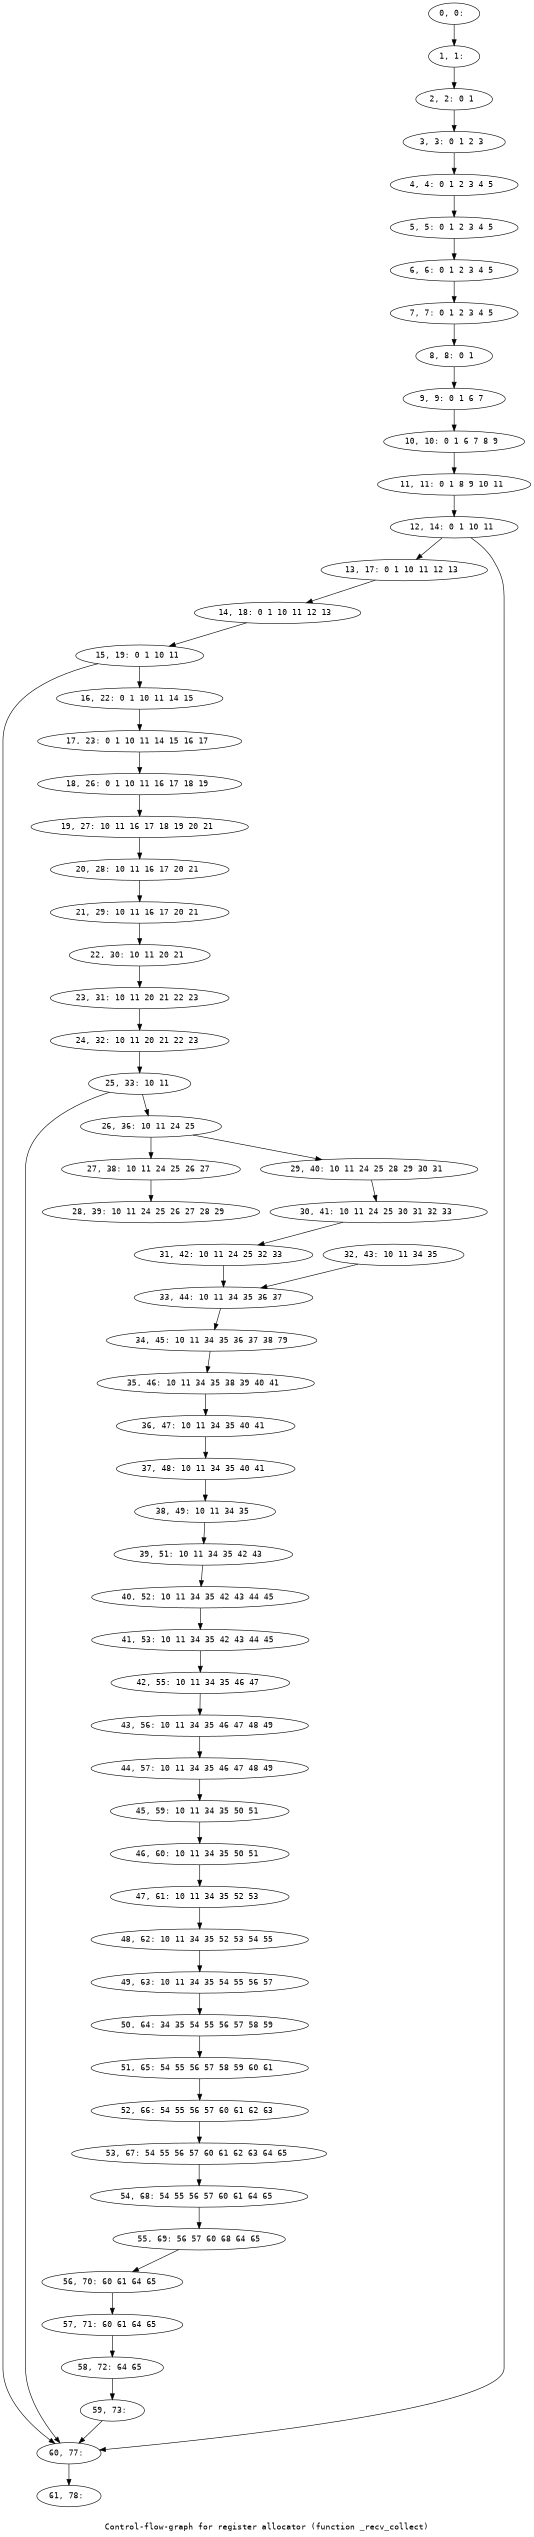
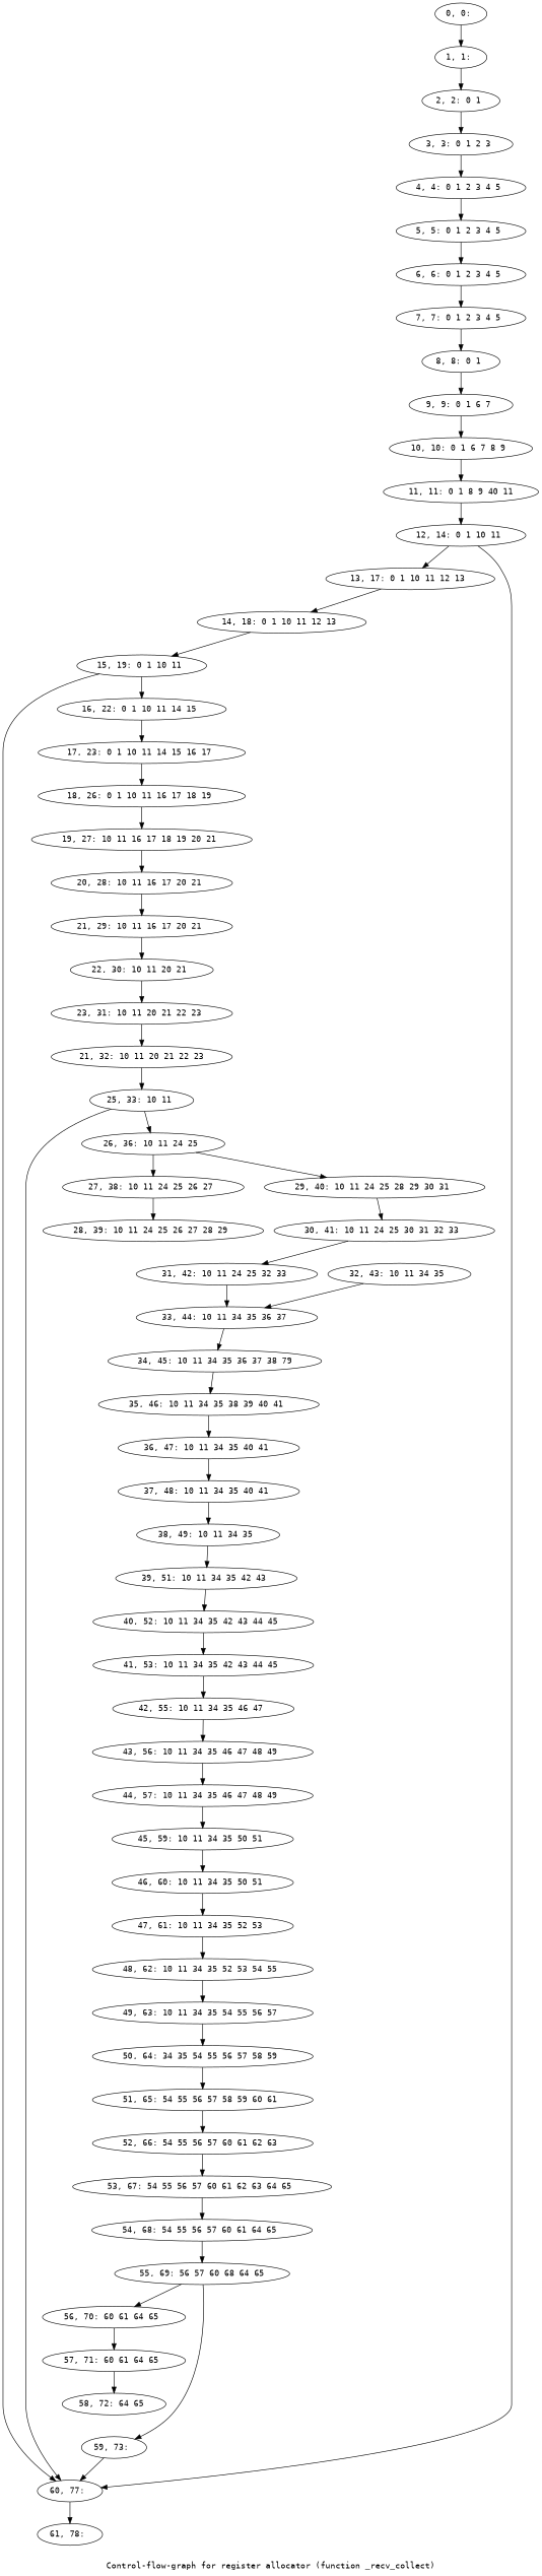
  digraph {
    fontname="DejaVu Sans Mono"
    label="Control-flow-graph for register allocator (function _recv_collect)"
    node [fontname="DejaVu Sans Mono"]
    edge [fontname="DejaVu Sans Mono"]
    n1 [label="0, 0: "]
    n2 [label="1, 1: "]
    n3 [label="2, 2: 0 1 "]
    n4 [label="3, 3: 0 1 2 3 "]
    n5 [label="4, 4: 0 1 2 3 4 5 "]
    n6 [label="5, 5: 0 1 2 3 4 5 "]
    n7 [label="6, 6: 0 1 2 3 4 5 "]
    n8 [label="7, 7: 0 1 2 3 4 5 "]
    n9 [label="8, 8: 0 1 "]
    n10 [label="9, 9: 0 1 6 7 "]
    n11 [label="10, 10: 0 1 6 7 8 9 "]
-   n12 [label="11, 11: 0 1 8 9 10 11 "]
+   n12 [label="11, 11: 0 1 8 9 40 11"]
    n13 [label="12, 14: 0 1 10 11 "]
    n14 [label="13, 17: 0 1 10 11 12 13 "]
    n15 [label="60, 77: "]
    n16 [label="14, 18: 0 1 10 11 12 13 "]
    n17 [label="61, 78: "]
    n18 [label="15, 19: 0 1 10 11 "]
    n19 [label="16, 22: 0 1 10 11 14 15 "]
    n20 [label="17, 23: 0 1 10 11 14 15 16 17 "]
    n21 [label="18, 26: 0 1 10 11 16 17 18 19 "]
    n22 [label="19, 27: 10 11 16 17 18 19 20 21 "]
    n23 [label="20, 28: 10 11 16 17 20 21 "]
    n24 [label="21, 29: 10 11 16 17 20 21 "]
    n25 [label="22, 30: 10 11 20 21 "]
    n26 [label="23, 31: 10 11 20 21 22 23 "]
-   n27 [label="24, 32: 10 11 20 21 22 23 "]
+   n27 [label="21, 32: 10 11 20 21 22 23"]
    n28 [label="25, 33: 10 11 "]
    n29 [label="26, 36: 10 11 24 25 "]
    n30 [label="27, 38: 10 11 24 25 26 27 "]
    n31 [label="29, 40: 10 11 24 25 28 29 30 31 "]
    n32 [label="28, 39: 10 11 24 25 26 27 28 29 "]
    n33 [label="30, 41: 10 11 24 25 30 31 32 33 "]
    n34 [label="31, 42: 10 11 24 25 32 33 "]
    n35 [label="33, 44: 10 11 34 35 36 37 "]
    n36 [label="32, 43: 10 11 34 35 "]
    n37 [label="34, 45: 10 11 34 35 36 37 38 79"]
    n38 [label="35, 46: 10 11 34 35 38 39 40 41 "]
    n39 [label="36, 47: 10 11 34 35 40 41 "]
    n40 [label="37, 48: 10 11 34 35 40 41 "]
    n41 [label="38, 49: 10 11 34 35 "]
    n42 [label="39, 51: 10 11 34 35 42 43 "]
    n43 [label="40, 52: 10 11 34 35 42 43 44 45 "]
    n44 [label="41, 53: 10 11 34 35 42 43 44 45 "]
    n45 [label="42, 55: 10 11 34 35 46 47 "]
    n46 [label="43, 56: 10 11 34 35 46 47 48 49 "]
    n47 [label="44, 57: 10 11 34 35 46 47 48 49 "]
    n48 [label="45, 59: 10 11 34 35 50 51 "]
    n49 [label="46, 60: 10 11 34 35 50 51 "]
    n50 [label="47, 61: 10 11 34 35 52 53 "]
    n51 [label="48, 62: 10 11 34 35 52 53 54 55 "]
    n52 [label="49, 63: 10 11 34 35 54 55 56 57 "]
    n53 [label="50, 64: 34 35 54 55 56 57 58 59 "]
    n54 [label="51, 65: 54 55 56 57 58 59 60 61 "]
    n55 [label="52, 66: 54 55 56 57 60 61 62 63 "]
    n56 [label="53, 67: 54 55 56 57 60 61 62 63 64 65 "]
    n57 [label="54, 68: 54 55 56 57 60 61 64 65 "]
    n58 [label="55, 69: 56 57 60 68 64 65"]
    n59 [label="56, 70: 60 61 64 65 "]
    n60 [label="57, 71: 60 61 64 65 "]
    n61 [label="58, 72: 64 65 "]
    n62 [label="59, 73: "]
    n1 -> n2
    n2 -> n3
    n3 -> n4
    n4 -> n5
    n5 -> n6
    n6 -> n7
    n7 -> n8
    n8 -> n9
    n9 -> n10
    n10 -> n11
    n11 -> n12
    n12 -> n13
    n13 -> n14
    n13 -> n15
    n14 -> n16
    n15 -> n17
    n16 -> n18
    n18 -> n15
    n18 -> n19
    n19 -> n20
    n20 -> n21
    n21 -> n22
    n22 -> n23
    n23 -> n24
    n24 -> n25
    n25 -> n26
    n26 -> n27
    n27 -> n28
    n28 -> n15
    n28 -> n29
    n29 -> n30
    n29 -> n31
    n30 -> n32
    n31 -> n33
    n33 -> n34
    n34 -> n35
    n35 -> n37
    n36 -> n35
    n37 -> n38
    n38 -> n39
    n39 -> n40
    n40 -> n41
    n41 -> n42
    n42 -> n43
    n43 -> n44
    n44 -> n45
    n45 -> n46
    n46 -> n47
    n47 -> n48
    n48 -> n49
    n49 -> n50
    n50 -> n51
    n51 -> n52
    n52 -> n53
    n53 -> n54
    n54 -> n55
    n55 -> n56
    n56 -> n57
    n57 -> n58
    n58 -> n59
    n59 -> n60
    n60 -> n61
-   n61 -> n62
+   n58 -> n62
    n62 -> n15
  }
